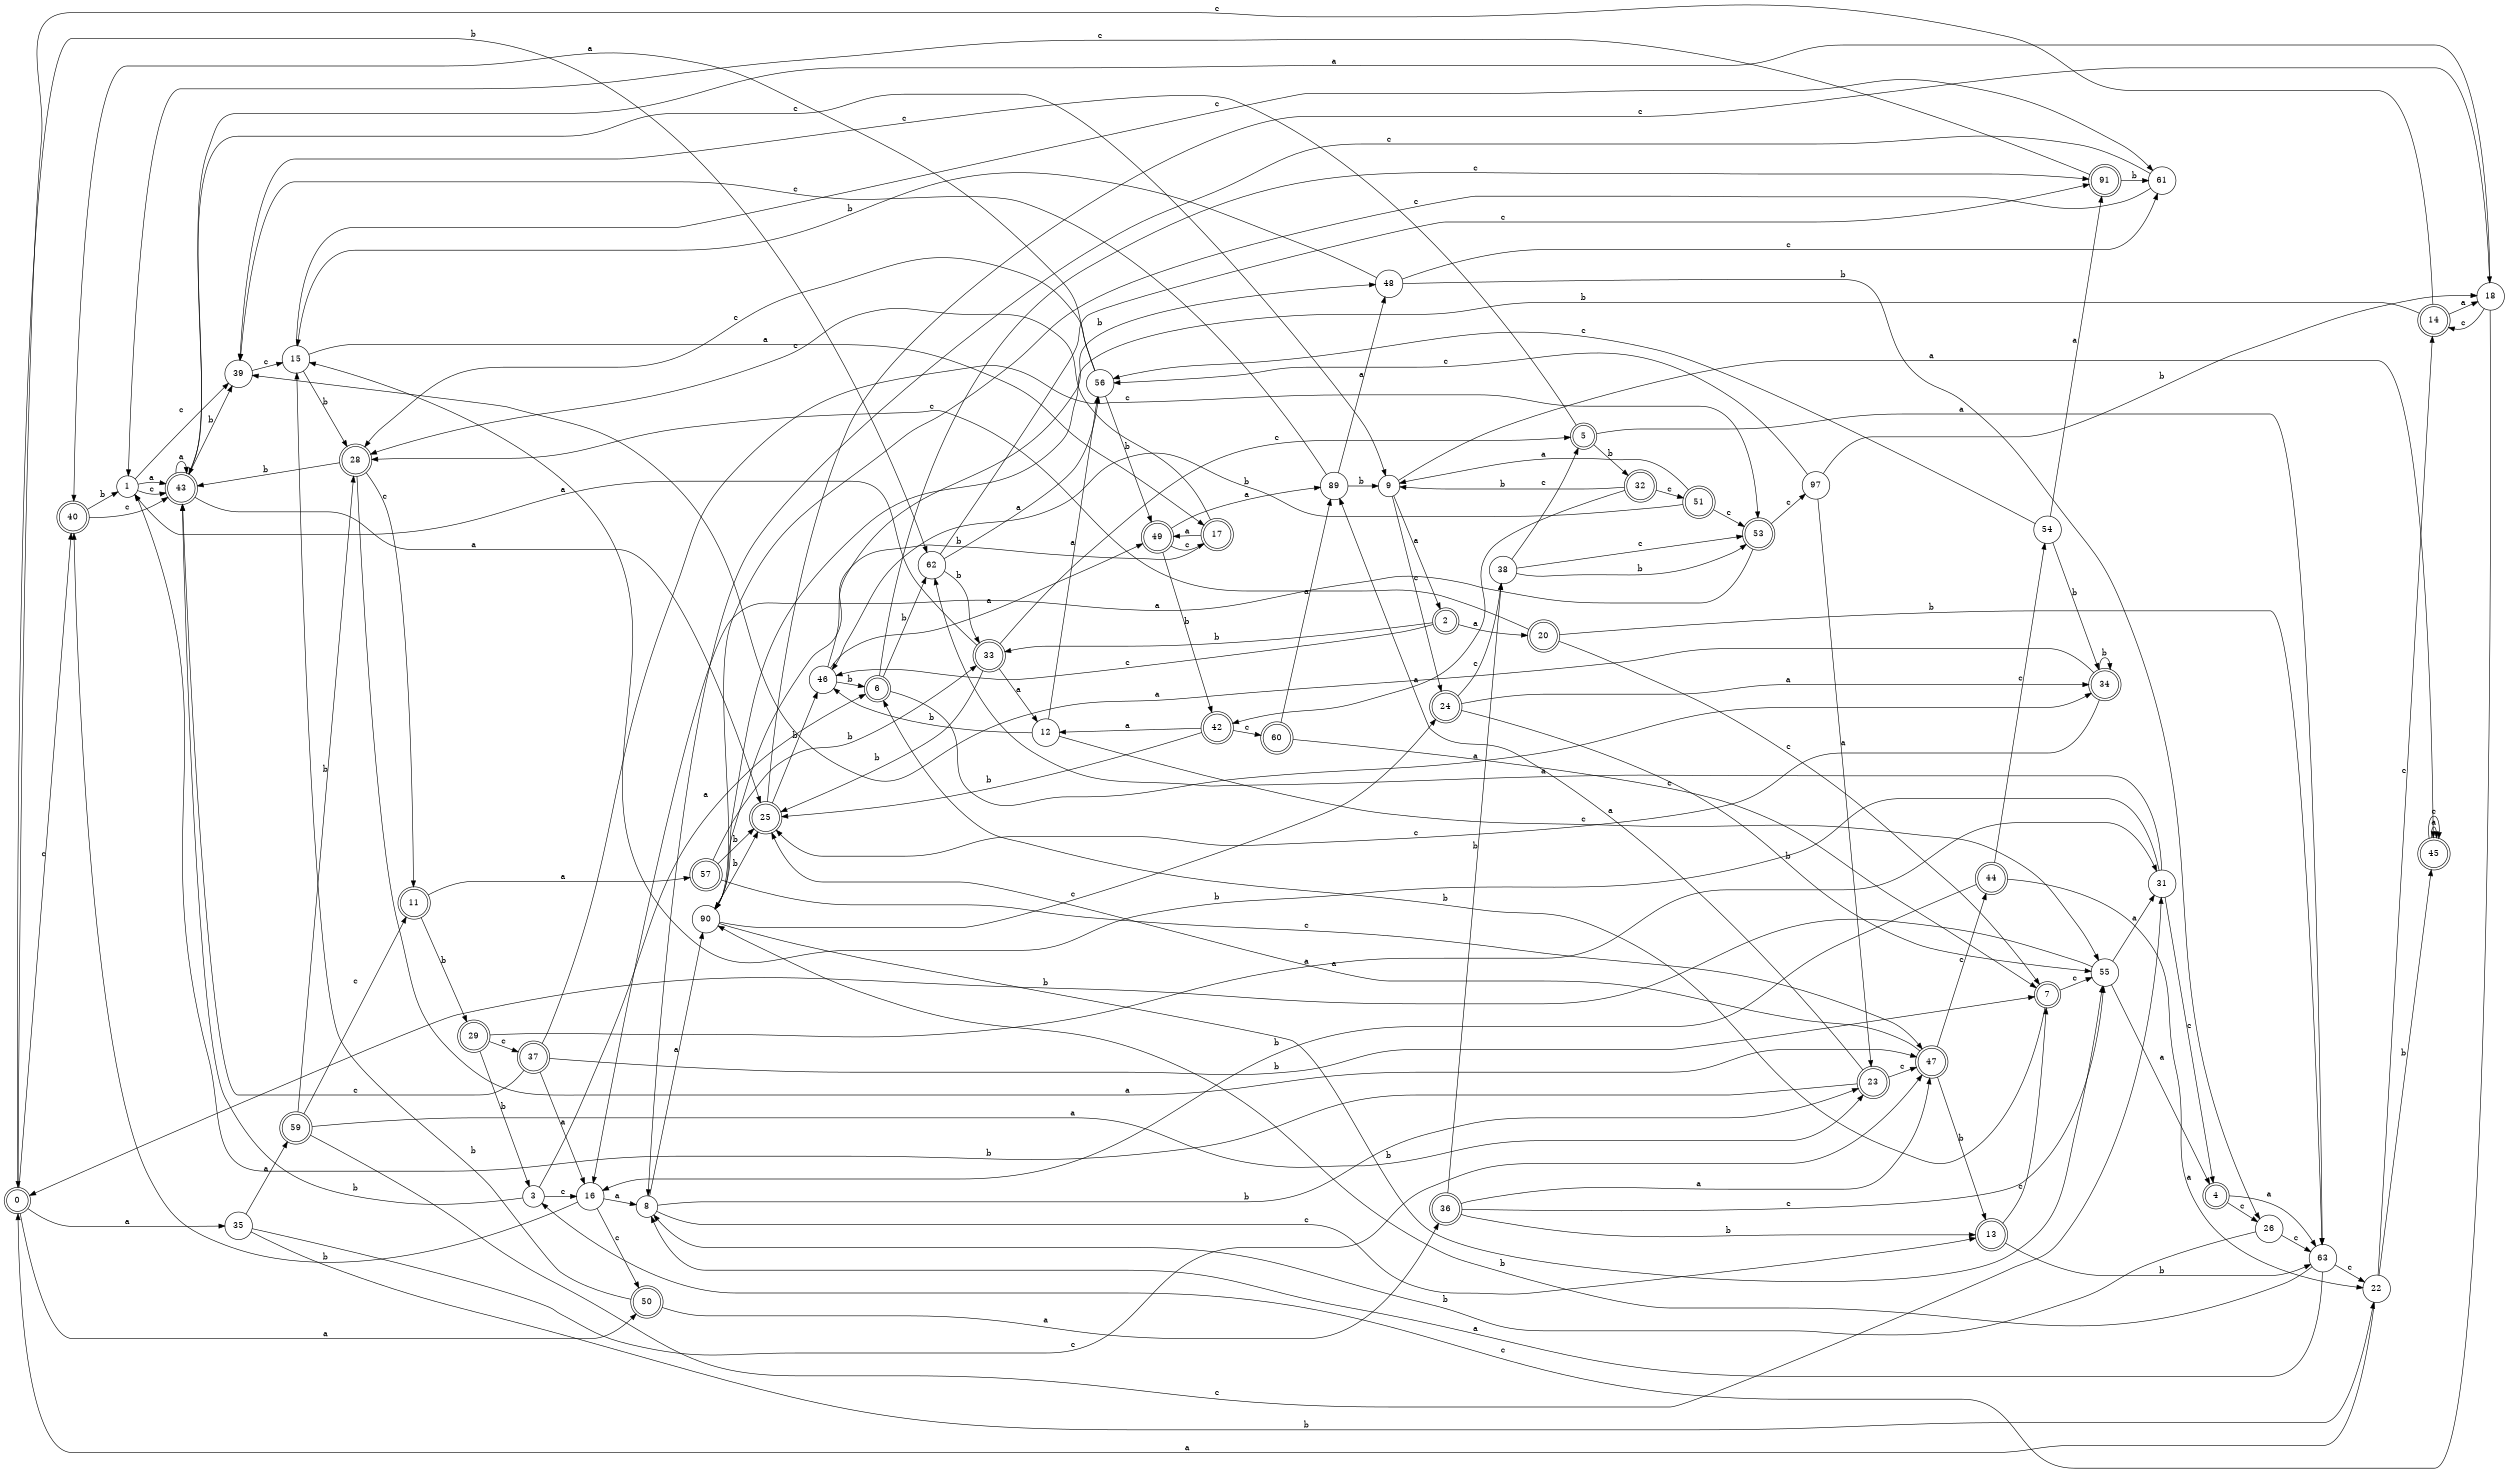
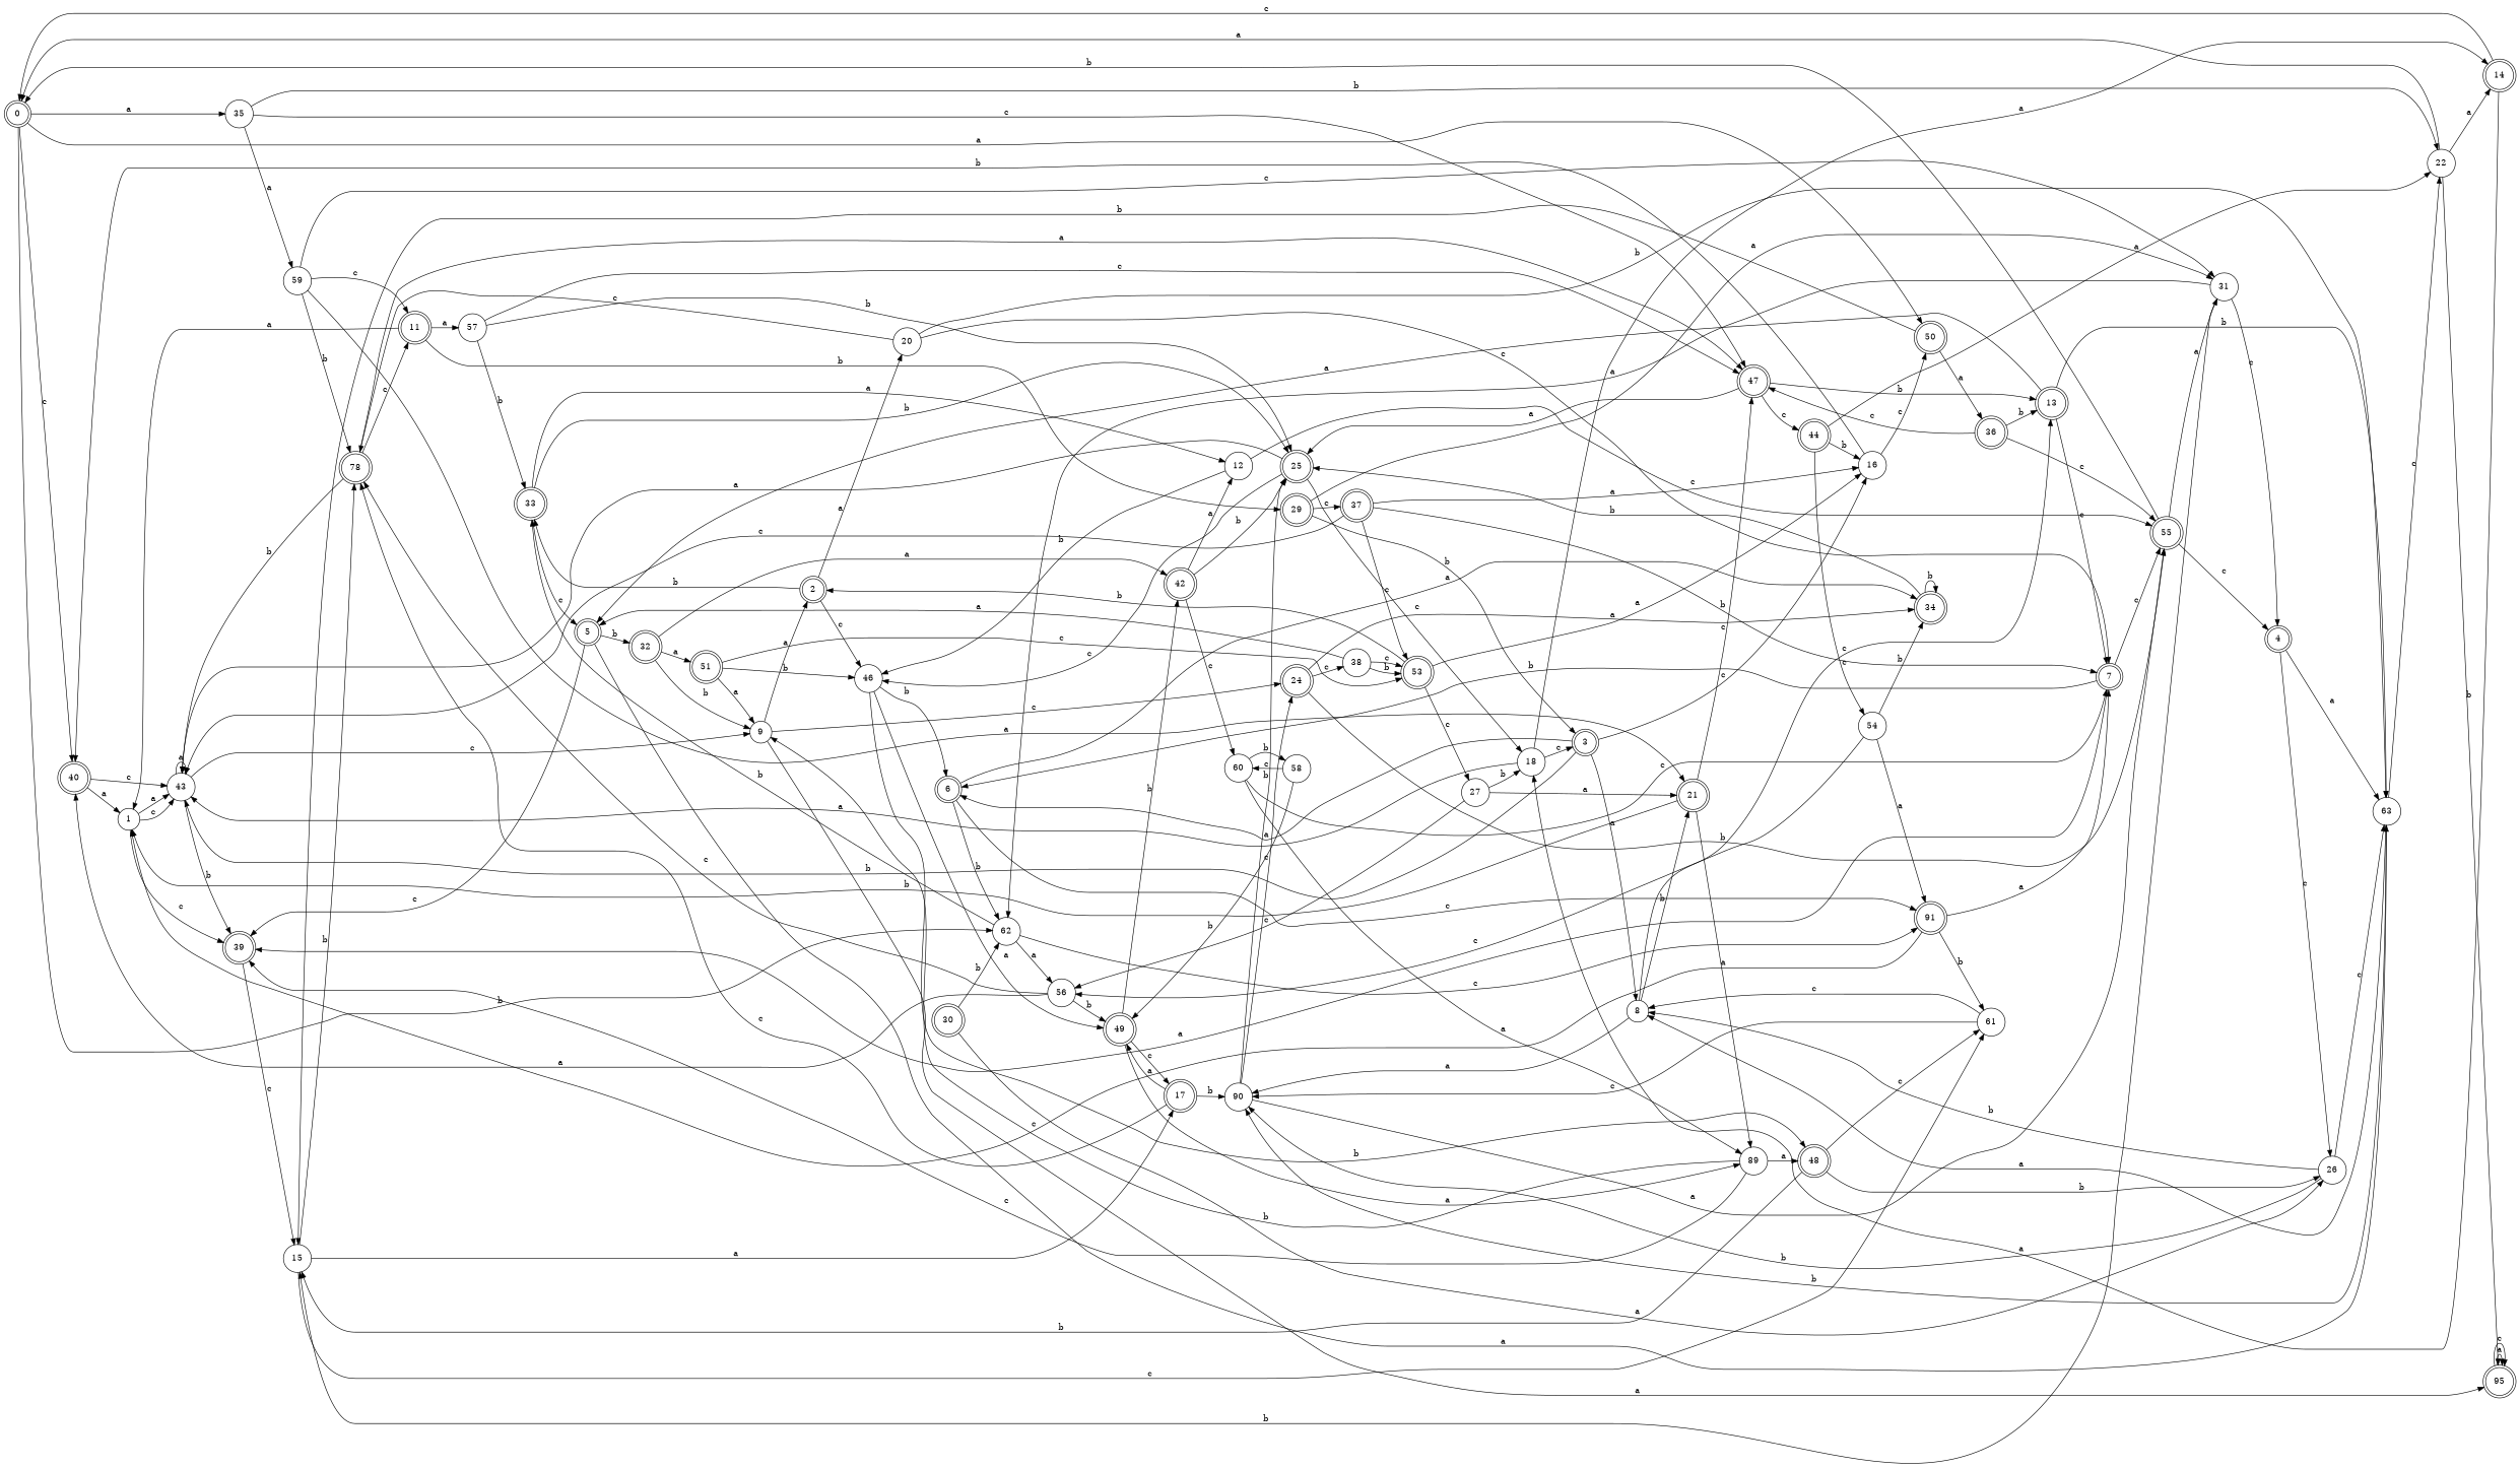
  digraph {
    rankdir=LR
    node [color=black fillcolor=white shape=doublecircle style="rounded,filled"]
    n1 [label=0]
    n2 [label=40 style=filled]
    n3 [label=50]
    n4 [label=62 shape=circle style=filled]
    n5 [label=35 shape=circle style=filled]
    n6 [label=1 shape=circle style=filled]
-   n7 [label=43 style=filled]
+   n7 [label=43 shape=circle style=filled]
    n8 [label=15 shape=circle]
    n9 [label=36]
    n10 [label=33]
    n11 [label=91]
    n12 [label=56 shape=circle style=filled]
-   n13 [label=39 shape=circle]
+   n13 [label=39]
    n14 [label=9 shape=circle style=filled]
    n15 [label=2]
-   n16 [label=20 style=filled]
+   n16 [label=20 shape=circle style=filled]
    n17 [label=46 shape=circle style=filled]
    n18 [label=63 shape=circle style=filled]
    n19 [label=7]
-   n20 [label=28]
+   n20 [label=78]
    n21 [label=5]
    n22 [label=25]
    n23 [label=12 shape=circle style=filled]
    n24 [label=6]
    n25 [label=49]
-   n26 [label=48 shape=circle style=filled]
-   n27 [label=3 shape=circle]
+   n26 [label=48 style=filled]
+   n27 [label=3]
    n28 [label=16 shape=circle style=filled]
    n29 [label=34]
    n30 [label=8 shape=circle style=filled]
    n31 [label=4]
    n32 [label=26 shape=circle style=filled]
    n33 [label=17]
    n34 [label=90 shape=circle style=filled]
    n35 [label=22 shape=circle style=filled]
    n36 [label=32]
    n37 [label=42]
    n38 [label=51]
    n39 [label=61 shape=circle style=filled]
-   n40 [label=55 shape=circle style=filled]
+   n40 [label=55 style=filled]
    n41 [label=31 shape=circle style=filled]
    n42 [label=13]
-   n43 [label=23]
+   n43 [label=21]
    n44 [label=24]
    n45 [label=89 shape=circle style=filled]
    n46 [label=47]
-   n47 [label=45]
+   n47 [label=95]
    n48 [label=38 shape=circle style=filled]
    n49 [label=18 shape=circle style=filled]
    n50 [label=11]
    n51 [label=29]
-   n52 [label=57 style=filled]
+   n52 [label=57 shape=circle style=filled]
    n53 [label=37]
    n54 [label=14]
    n55 [label=44]
    n56 [label=53]
-   n57 [label=97 shape=circle style=filled]
-   n59 [label=60 style=filled]
-   n60 [label=59 style=filled]
+   n57 [label=27 shape=circle style=filled]
+   n58 [label=30]
+   n59 [label=60 shape=circle style=filled]
+   n60 [label=59 shape=circle style=filled]
+   n61 [label=58 shape=circle style=filled]
    n62 [label=54 shape=circle style=filled]
    n1 -> n2 [label=c]
    n1 -> n3 [label=a]
    n1 -> n4 [label=b]
    n1 -> n5 [label=a]
-   n2 -> n6 [label=b]
+   n2 -> n6 [label=a]
    n2 -> n7 [label=c]
    n3 -> n8 [label=b]
    n3 -> n9 [label=a]
    n4 -> n10 [label=b]
    n4 -> n11 [label=c]
    n4 -> n12 [label=a]
    n5 -> n35 [label=b]
    n5 -> n46 [label=c]
    n5 -> n60 [label=a]
    n6 -> n7 [label=a]
    n6 -> n7 [label=c]
    n6 -> n13 [label=c]
    n7 -> n7 [label=a]
    n7 -> n13 [label=b]
    n7 -> n14 [label=c]
    n8 -> n20 [label=b]
    n8 -> n33 [label=a]
    n8 -> n39 [label=c]
    n9 -> n40 [label=c]
    n9 -> n42 [label=b]
-   n9 -> n46 [label=a]
-   n9 -> n48 [label=b]
+   n9 -> n46 [label=c]
    n10 -> n21 [label=c]
    n10 -> n22 [label=b]
    n10 -> n23 [label=a]
    n11 -> n6 [label=c]
+   n11 -> n19 [label=a]
    n11 -> n39 [label=b]
    n12 -> n2 [label=a]
    n12 -> n20 [label=c]
    n12 -> n25 [label=b]
    n13 -> n8 [label=c]
    n14 -> n15 [label=a]
    n14 -> n44 [label=c]
    n14 -> n47 [label=a]
    n15 -> n10 [label=b]
    n15 -> n16 [label=a]
    n15 -> n17 [label=c]
    n16 -> n18 [label=b]
    n16 -> n19 [label=c]
    n16 -> n20 [label=c]
    n17 -> n24 [label=b]
    n17 -> n25 [label=a]
    n17 -> n26 [label=b]
    n18 -> n30 [label=a]
    n18 -> n34 [label=b]
    n18 -> n35 [label=c]
    n19 -> n24 [label=b]
    n19 -> n40 [label=c]
    n20 -> n7 [label=b]
    n20 -> n46 [label=a]
    n20 -> n50 [label=c]
    n21 -> n13 [label=c]
    n21 -> n18 [label=a]
    n21 -> n36 [label=b]
-   n7 -> n22 [label=a]
-   n22 -> n17 [label=b]
+   n22 -> n7 [label=a]
+   n22 -> n17 [label=c]
    n22 -> n49 [label=c]
-   n23 -> n12 [label=a]
    n23 -> n17 [label=b]
    n23 -> n40 [label=c]
    n24 -> n4 [label=b]
    n24 -> n11 [label=c]
    n24 -> n29 [label=a]
    n25 -> n33 [label=c]
    n25 -> n37 [label=b]
    n25 -> n45 [label=a]
    n26 -> n8 [label=b]
    n26 -> n32 [label=b]
    n26 -> n39 [label=c]
    n27 -> n7 [label=b]
    n27 -> n24 [label=a]
    n27 -> n28 [label=c]
    n28 -> n2 [label=b]
    n28 -> n3 [label=c]
-   n28 -> n30 [label=a]
-   n29 -> n13 [label=a]
-   n29 -> n22 [label=c]
+   n27 -> n30 [label=a]
+   n19 -> n13 [label=a]
+   n29 -> n22 [label=b]
    n29 -> n29 [label=b]
    n30 -> n34 [label=a]
    n30 -> n42 [label=c]
    n30 -> n43 [label=b]
    n31 -> n18 [label=a]
    n31 -> n32 [label=c]
    n32 -> n18 [label=c]
    n32 -> n30 [label=b]
    n33 -> n20 [label=c]
    n33 -> n25 [label=a]
    n33 -> n34 [label=b]
    n34 -> n22 [label=b]
-   n34 -> n40 [label=b]
+   n34 -> n40 [label=a]
    n34 -> n44 [label=c]
    n35 -> n1 [label=a]
    n35 -> n47 [label=b]
-   n35 -> n54 [label=c]
+   n35 -> n54 [label=a]
    n36 -> n14 [label=b]
    n36 -> n37 [label=a]
-   n36 -> n38 [label=c]
+   n36 -> n38 [label=a]
    n37 -> n22 [label=b]
    n37 -> n23 [label=a]
    n37 -> n59 [label=c]
    n38 -> n14 [label=a]
    n38 -> n17 [label=b]
    n38 -> n56 [label=c]
    n39 -> n30 [label=c]
    n39 -> n34 [label=c]
    n40 -> n1 [label=b]
-   n40 -> n31 [label=a]
+   n40 -> n31 [label=c]
    n40 -> n41 [label=a]
    n41 -> n4 [label=a]
    n41 -> n8 [label=b]
    n41 -> n31 [label=c]
    n42 -> n18 [label=b]
    n42 -> n19 [label=c]
+   n42 -> n21 [label=a]
    n43 -> n6 [label=b]
    n43 -> n45 [label=a]
    n43 -> n46 [label=c]
    n44 -> n29 [label=a]
    n44 -> n40 [label=b]
    n44 -> n48 [label=c]
    n45 -> n13 [label=c]
    n45 -> n14 [label=b]
    n45 -> n26 [label=a]
    n46 -> n22 [label=a]
    n46 -> n42 [label=b]
    n46 -> n55 [label=c]
    n47 -> n47 [label=a]
    n47 -> n47 [label=c]
-   n48 -> n21 [label=c]
+   n48 -> n21 [label=a]
    n48 -> n56 [label=b]
    n48 -> n56 [label=c]
    n49 -> n7 [label=a]
    n49 -> n27 [label=c]
-   n49 -> n54 [label=c]
-   n10 -> n6 [label=a]
+   n49 -> n54 [label=a]
+   n50 -> n6 [label=a]
    n50 -> n51 [label=b]
    n50 -> n52 [label=a]
    n51 -> n27 [label=b]
    n51 -> n41 [label=a]
    n51 -> n53 [label=c]
    n52 -> n10 [label=b]
    n52 -> n22 [label=b]
    n52 -> n46 [label=c]
    n53 -> n7 [label=c]
    n53 -> n19 [label=b]
    n53 -> n28 [label=a]
    n53 -> n56 [label=c]
    n54 -> n1 [label=c]
-   n54 -> n34 [label=b]
+   n32 -> n34 [label=b]
    n54 -> n49 [label=a]
    n55 -> n28 [label=b]
    n55 -> n35 [label=a]
    n55 -> n62 [label=c]
+   n56 -> n15 [label=b]
    n56 -> n28 [label=a]
    n56 -> n57 [label=c]
    n57 -> n12 [label=c]
    n57 -> n43 [label=a]
    n57 -> n49 [label=b]
+   n58 -> n4 [label=b]
+   n58 -> n32 [label=a]
    n59 -> n19 [label=c]
    n59 -> n45 [label=a]
+   n59 -> n61 [label=b]
    n60 -> n20 [label=b]
    n60 -> n41 [label=c]
    n60 -> n43 [label=a]
    n60 -> n50 [label=c]
+   n61 -> n25 [label=b]
+   n61 -> n59 [label=c]
    n62 -> n11 [label=a]
    n62 -> n12 [label=c]
    n62 -> n29 [label=b]
  }
